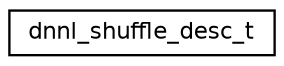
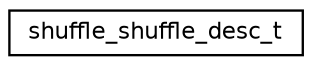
  digraph {
    rankdir=LR
-   n1 [color=black fillcolor=white fontname=Helvetica fontsize=10 height=0.2 label=dnnl_shuffle_desc_t shape=record style=filled width=0.4]
+   n1 [color=black fillcolor=white fontname=Helvetica fontsize=10 height=0.2 label=shuffle_shuffle_desc_t shape=record style=filled width=0.4]
  }
